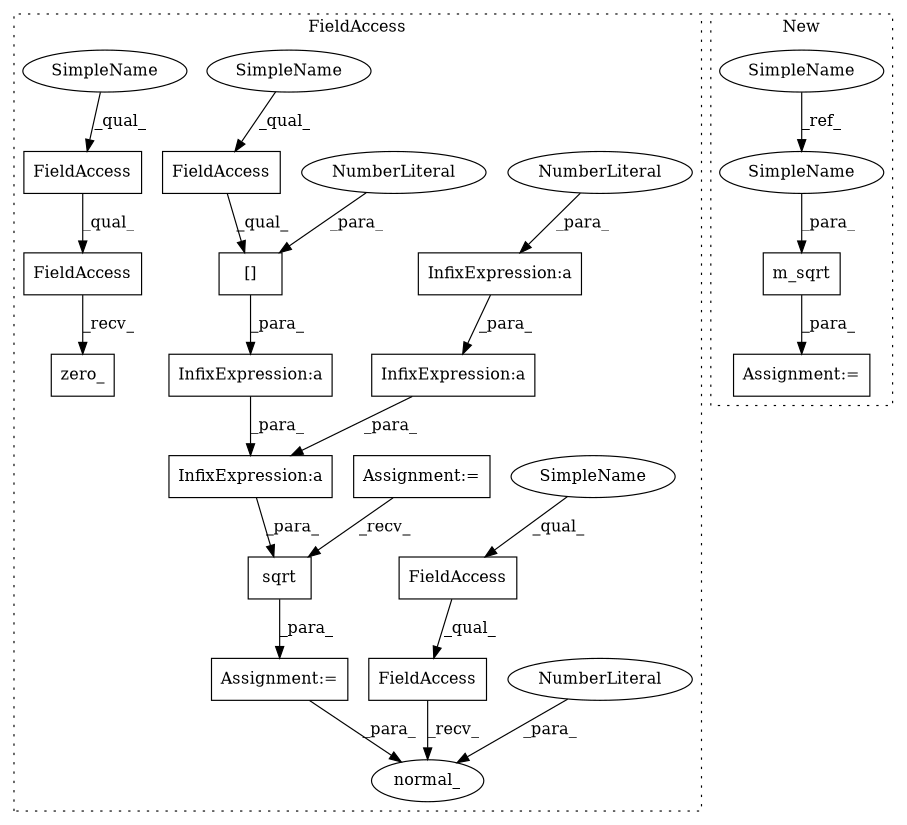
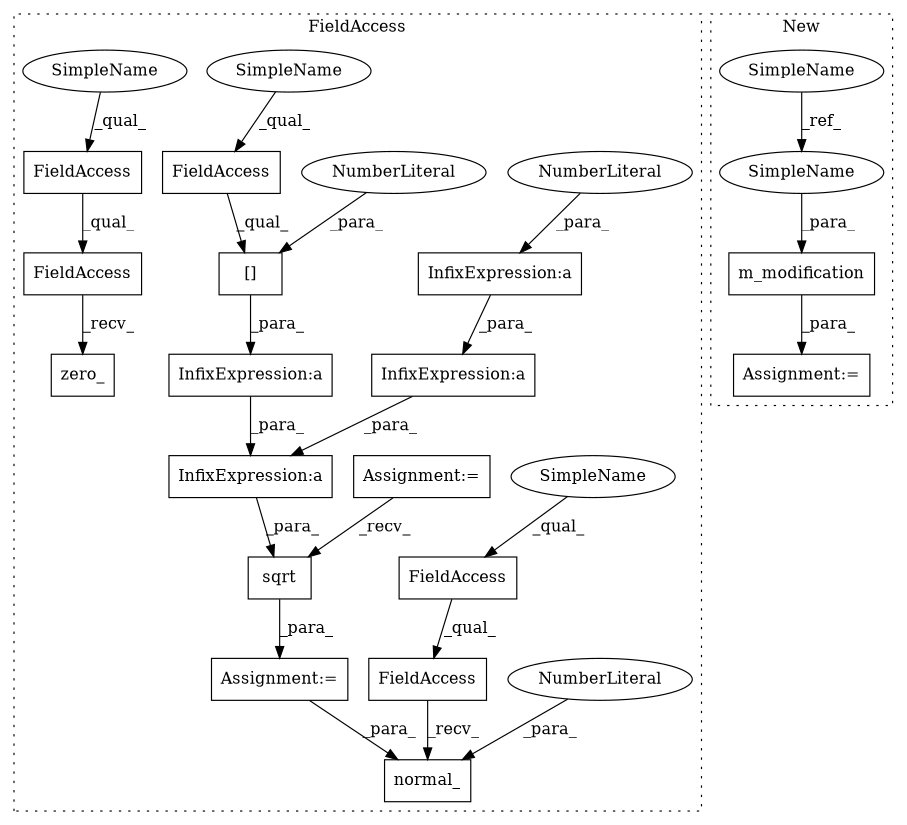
  digraph {
    node [a=22 l=1 s=3002 shape=box]
-   n1 [a=32 l="8,1" label=normal_ s="3016,3029" shape=ellipse]
+   n1 [a=32 l="8,1" label=normal_ s="3016,3029"]
    n2 [a=27 l=3 label="InfixExpression:a" s=2948]
    n3 [a=27 l=3 label="InfixExpression:a" s=2941]
    n4 [a=27 l=3 label="InfixExpression:a" s=2980]
    n5 [a=27 l=3 label="InfixExpression:a" s=2960]
    n6 [a=34 l=3 label=NumberLiteral s=2945 shape=ellipse]
    n7 [a=34 label=NumberLiteral s=3024 shape=ellipse]
    n8 [a=2 l="14,1" label="[]" s="2964,2979"]
    n9 [a=34 label=NumberLiteral s=2978 shape=ellipse]
    n10 [a=32 l="5,1" label=sqrt s="2928,2995"]
    n11 [l=13 label=FieldAccess]
    n12 [l=8 label=FieldAccess]
    n13 [l=13 label=FieldAccess s=2964]
    n14 [l=6 label=FieldAccess s=3036]
    n15 [l=11 label=FieldAccess s=3036]
    n16 [a=32 l=7 label=zero_ s=3048]
    n17 [a=7 label="Assignment:=" s=2922]
    n18 [a=7 l=4 label="Assignment:=" s=2827]
    n19 [a=42 label=SimpleName shape=ellipse]
    n20 [a=42 label=SimpleName s=2964 shape=ellipse]
    n21 [a=42 label=SimpleName s=3036 shape=ellipse]
-   n22 [a=32 l="15,1" label=m_sqrt s="3082,3126"]
+   n22 [a=32 l="15,1" label=m_modification s="3082,3126"]
    n23 [a=42 label=SimpleName s=3009 shape=ellipse]
    n24 [a=7 label="Assignment:=" s=3081]
    n25 [a=42 label=SimpleName s=3097 shape=ellipse]
    subgraph cluster_1 {
      label=FieldAccess
      style=dotted
      n1
      n2
      n3
      n4
      n5
      n6
      n7
      n8
      n9
      n10
      n11
      n12
      n13
      n14
      n15
      n16
      n17
      n18
      n19
      n20
      n21
    }
    subgraph cluster_2 {
      label=New
      style=dotted
      n22
      n23
      n24
      n25
    }
    n2 -> n3 [label=_para_]
    n3 -> n5 [label=_para_]
    n4 -> n5 [label=_para_]
    n5 -> n10 [label=_para_]
    n6 -> n2 [label=_para_]
    n7 -> n1 [label=_para_]
    n8 -> n4 [label=_para_]
    n9 -> n8 [label=_para_]
    n10 -> n17 [label=_para_]
    n11 -> n1 [label=_recv_]
    n12 -> n11 [label=_qual_]
    n13 -> n8 [label=_qual_]
    n14 -> n15 [label=_qual_]
    n15 -> n16 [label=_recv_]
    n17 -> n1 [label=_para_]
    n18 -> n10 [label=_recv_]
    n19 -> n12 [label=_qual_]
    n20 -> n13 [label=_qual_]
    n21 -> n14 [label=_qual_]
    n22 -> n24 [label=_para_]
    n23 -> n25 [label=_ref_]
    n25 -> n22 [label=_para_]
  }
